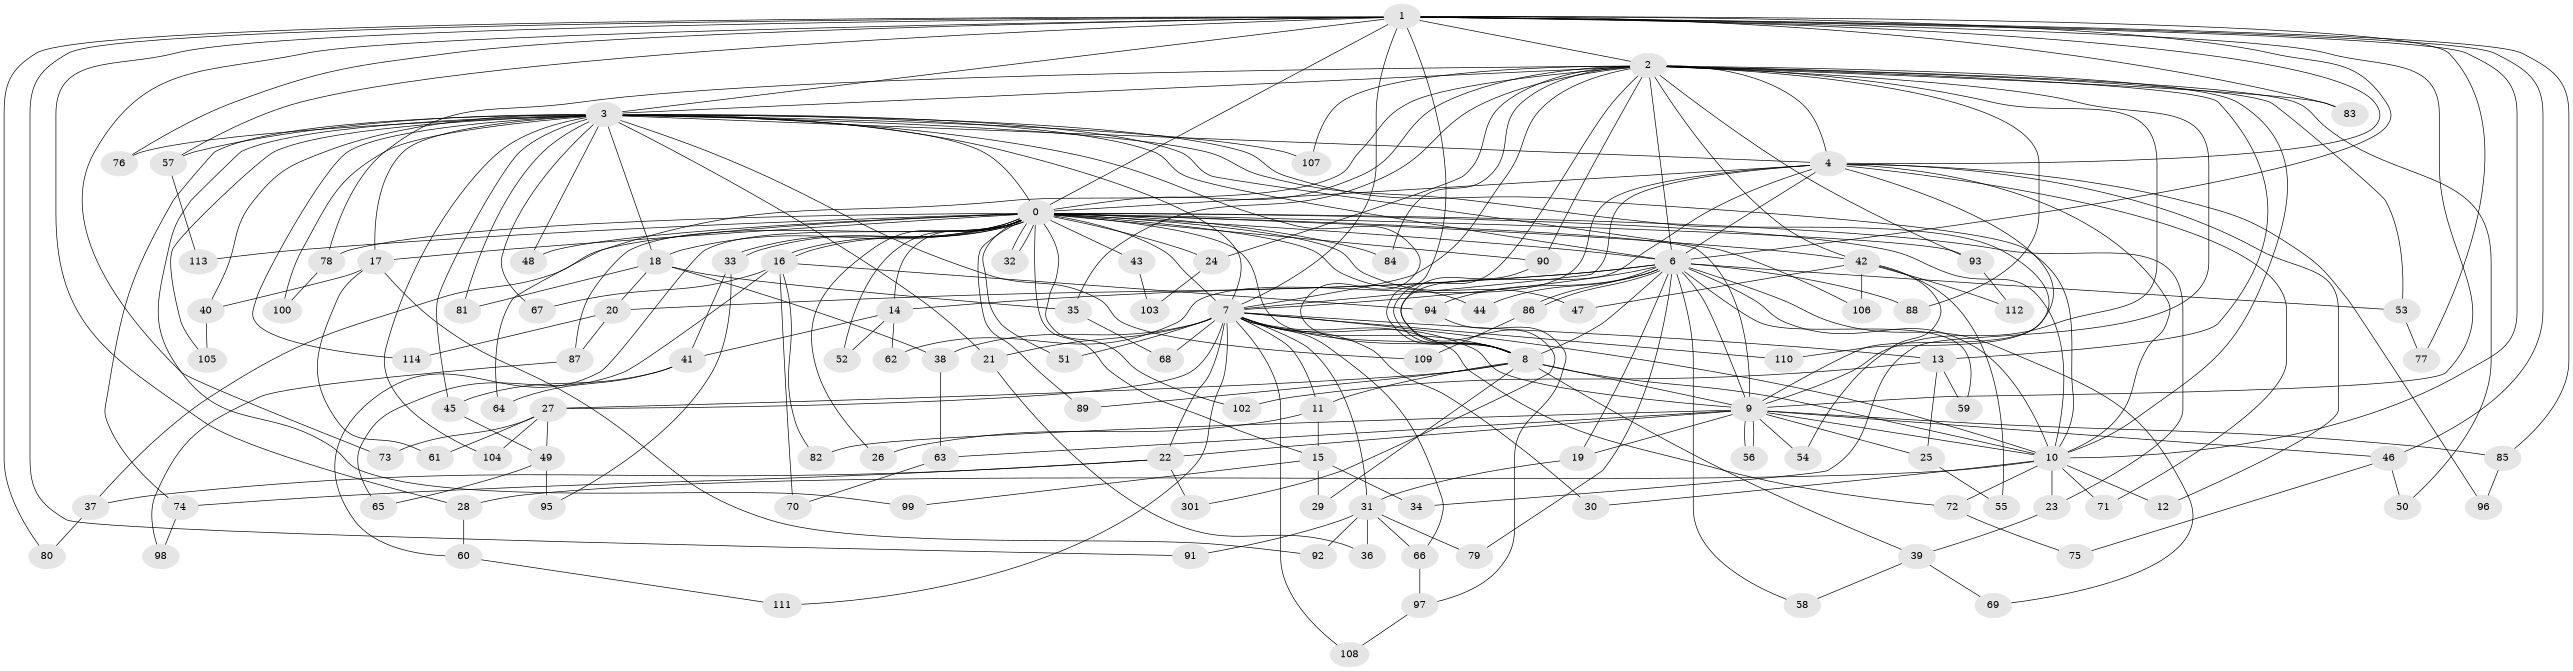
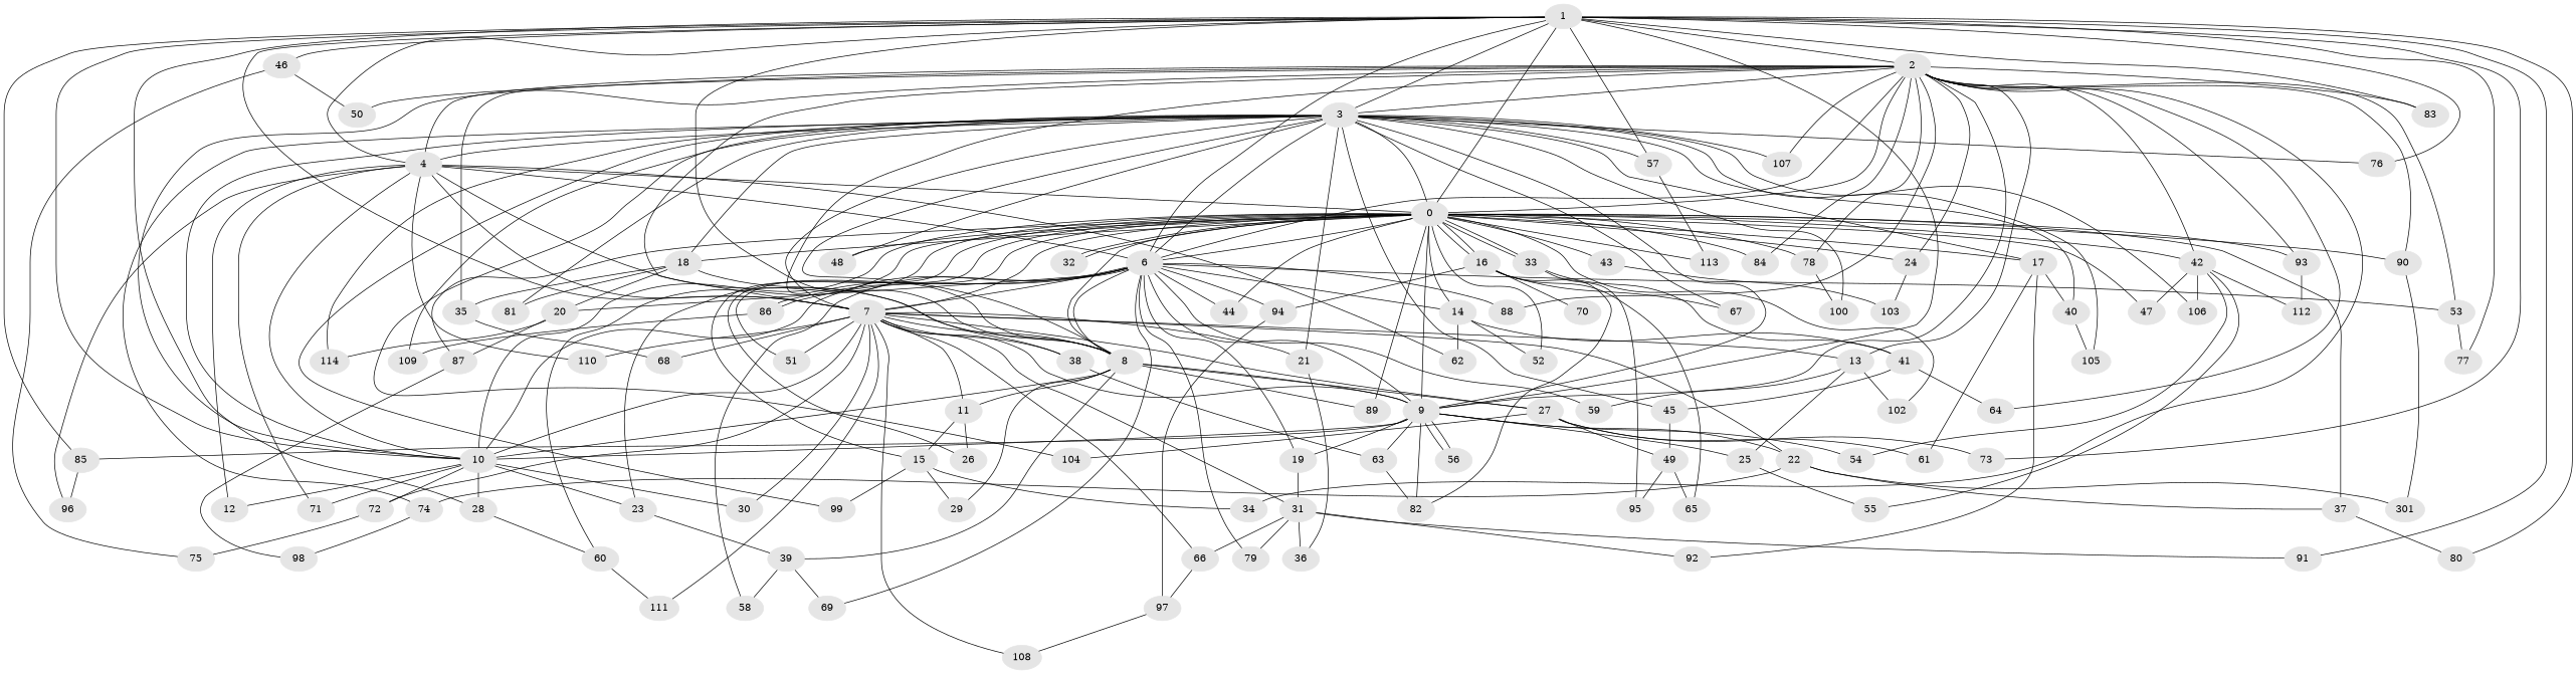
  graph {
    node [color=gray90 style=filled]
    1
    2
    3
    4
    n5 [label=0]
    6
    7
    8
    9
    10
    28
    46
    57
    73
    76
    77
    80
    83
    85
    91
    13
    24
    34
    35
    42
    50
    53
    64
    78
    84
    88
    90
    93
    107
    17
    18
    21
    40
    45
    48
    67
    74
    81
    99
    100
    104
    105
    106
    109
    114
    12
    62
    71
    96
    110
    14
    15
    16
    23
    26
    32
    33
    37
    43
    44
    47
    51
    52
    60
    87
    89
    102
    113
    19
    20
    58
    59
    69
    79
    86
    94
    11
    22
    27
    30
    31
    38
    66
    68
    72
    108
    111
    29
    39
    25
    54
    56
    63
    82
    75
    103
    55
    112
    n104 [label=301]
    61
    92
    36
    49
    98
    41
    65
    70
    95
    97
    1 -- 2
    1 -- 3
    1 -- 4
    1 -- n5
    1 -- 6
    1 -- 7
    1 -- 8
    1 -- 9
    1 -- 10
    1 -- 28
    1 -- 46
    1 -- 57
    1 -- 73
    1 -- 76
    1 -- 77
    1 -- 80
    1 -- 83
    1 -- 85
    1 -- 91
    2 -- 3
    2 -- 4
    2 -- n5
    2 -- 6
    2 -- 7
    2 -- 8
    2 -- 9
    2 -- 10
    2 -- 83
    2 -- 13
    2 -- 24
    2 -- 34
    2 -- 35
    2 -- 42
    2 -- 50
    2 -- 53
    2 -- 64
    2 -- 78
    2 -- 84
    2 -- 88
    2 -- 90
    2 -- 93
    2 -- 107
    3 -- 4
    3 -- n5
    3 -- 6
    3 -- 7
    3 -- 8
    3 -- 9
    3 -- 10
    3 -- 57
    3 -- 76
    3 -- 107
    3 -- 17
    3 -- 18
    3 -- 21
    3 -- 40
    3 -- 45
    3 -- 48
    3 -- 67
    3 -- 74
    3 -- 81
    3 -- 99
    3 -- 100
    3 -- 104
    3 -- 105
    3 -- 106
    3 -- 109
    3 -- 114
    4 -- n5
    4 -- 6
    4 -- 7
    4 -- 8
    4 -- 10
    4 -- 12
    4 -- 62
    4 -- 71
    4 -- 96
    4 -- 110
    n5 -- 6
    n5 -- 7
    n5 -- 8
    n5 -- 9
    n5 -- 10
    n5 -- 24
    n5 -- 42
    n5 -- 78
    n5 -- 84
    n5 -- 90
    n5 -- 93
    n5 -- 17
    n5 -- 18
    n5 -- 48
    n5 -- 14
    n5 -- 15
    n5 -- 16
    n5 -- 16
    n5 -- 23
    n5 -- 26
    n5 -- 32
    n5 -- 32
    n5 -- 33
    n5 -- 33
    n5 -- 37
    n5 -- 43
    n5 -- 44
    n5 -- 47
    n5 -- 51
    n5 -- 52
    n5 -- 60
    n5 -- 87
    n5 -- 89
    n5 -- 102
    n5 -- 113
    6 -- 7
    6 -- 8
    6 -- 9
    6 -- 10
    6 -- 53
    6 -- 88
    6 -- 14
    6 -- 44
    6 -- 19
    6 -- 20
    6 -- 58
    6 -- 59
    6 -- 69
    6 -- 79
    6 -- 86
    6 -- 86
    6 -- 94
    7 -- 8
    7 -- 9
    7 -- 10
    7 -- 13
    7 -- 21
    7 -- 110
    7 -- 51
    7 -- 11
    7 -- 22
    7 -- 27
    7 -- 30
    7 -- 31
    7 -- 38
    7 -- 66
    7 -- 68
    7 -- 72
    7 -- 108
    7 -- 111
    8 -- 9
    8 -- 10
    8 -- 89
    8 -- 11
    8 -- 27
    8 -- 29
    8 -- 39
    9 -- 10
-   9 -- 46
    9 -- 85
    9 -- 19
    9 -- 22
    9 -- 25
    9 -- 54
    9 -- 56
    9 -- 56
    9 -- 63
    9 -- 82
    10 -- 28
    10 -- 12
    10 -- 71
    10 -- 23
    10 -- 30
    10 -- 72
    28 -- 60
    46 -- 50
    46 -- 75
    57 -- 113
    85 -- 96
    13 -- 102
    13 -- 59
    13 -- 25
    24 -- 103
    35 -- 68
    42 -- 106
    42 -- 47
    42 -- 54
    42 -- 55
    42 -- 112
    53 -- 77
    78 -- 100
    90 -- n104
    93 -- 112
    17 -- 40
    17 -- 61
    17 -- 92
    18 -- 35
    18 -- 81
    18 -- 20
    18 -- 38
    21 -- 36
    40 -- 105
    45 -- 49
    74 -- 98
    14 -- 62
    14 -- 52
    14 -- 41
    15 -- 34
    15 -- 99
    15 -- 29
    16 -- 67
    16 -- 94
    16 -- 82
    16 -- 65
    16 -- 70
    23 -- 39
    33 -- 41
    33 -- 95
    37 -- 80
    43 -- 103
    60 -- 111
    87 -- 98
    19 -- 31
    20 -- 114
    20 -- 87
    86 -- 109
    94 -- 97
    11 -- 15
    11 -- 26
    22 -- 74
    22 -- 37
    22 -- n104
    27 -- 73
    27 -- 104
    27 -- 61
    27 -- 49
    31 -- 91
    31 -- 79
    31 -- 66
    31 -- 92
    31 -- 36
    38 -- 63
    66 -- 97
    72 -- 75
    39 -- 58
    39 -- 69
    25 -- 55
-   63 -- 70
+   63 -- 82
    49 -- 65
    49 -- 95
    41 -- 64
    41 -- 45
    97 -- 108
  }
